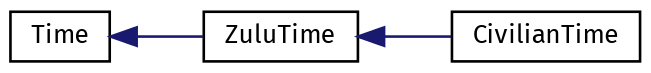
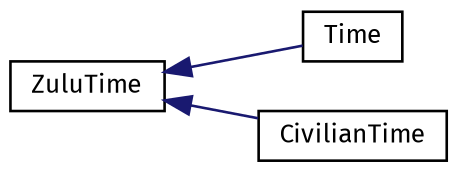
  digraph {
    fontname="Fira Sans"
    rankdir=LR
    node [color=black fillcolor=white fontname="Fira Sans" fontsize=10 shape=record style=filled]
    edge [color=midnightblue dir=back fontname="Fira Sans" fontsize=10 labelfontname=Helvetica labelfontsize=10 style=solid]
    n1 [height=0.2 label=Time width=0.4]
    n2 [height=0.2 label=ZuluTime width=0.4]
    n3 [height=0.2 label=CivilianTime width=0.4]
-   n1 -> n2
+   n2 -> n1
    n2 -> n3
  }
